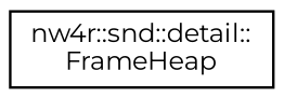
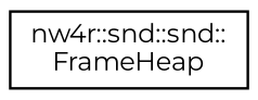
  digraph {
    rankdir=LR
    fontname=Montserrat
-   n1 [color=black fillcolor=white fontname=Montserrat fontsize=10 height=0.2 label="nw4r::snd::detail::\lFrameHeap" shape=record style=filled width=0.4]
+   n1 [color=black fillcolor=white fontname=Montserrat fontsize=10 height=0.2 label="nw4r::snd::snd::\lFrameHeap" shape=record style=filled width=0.4]
  }
